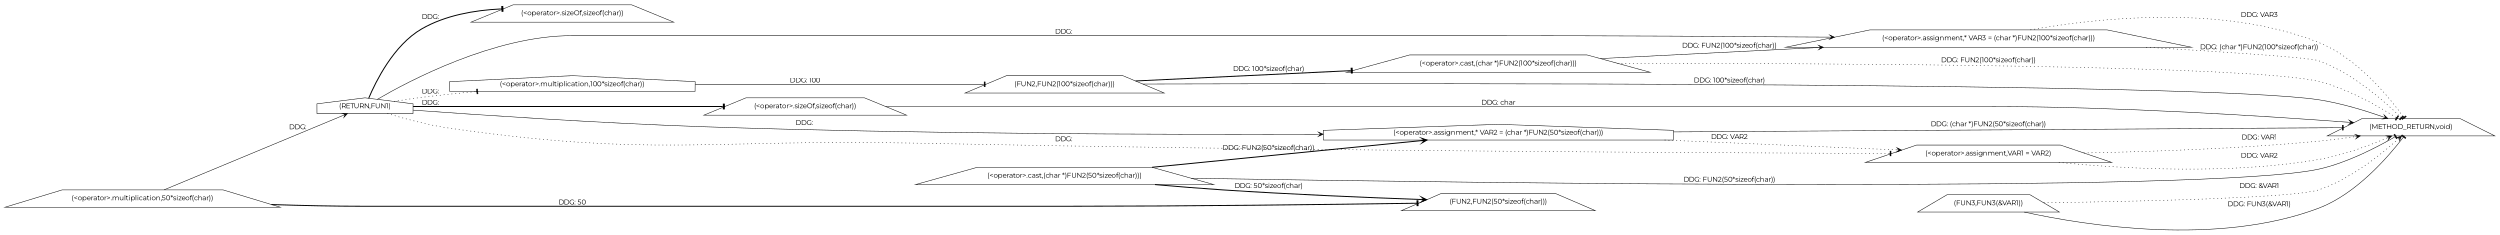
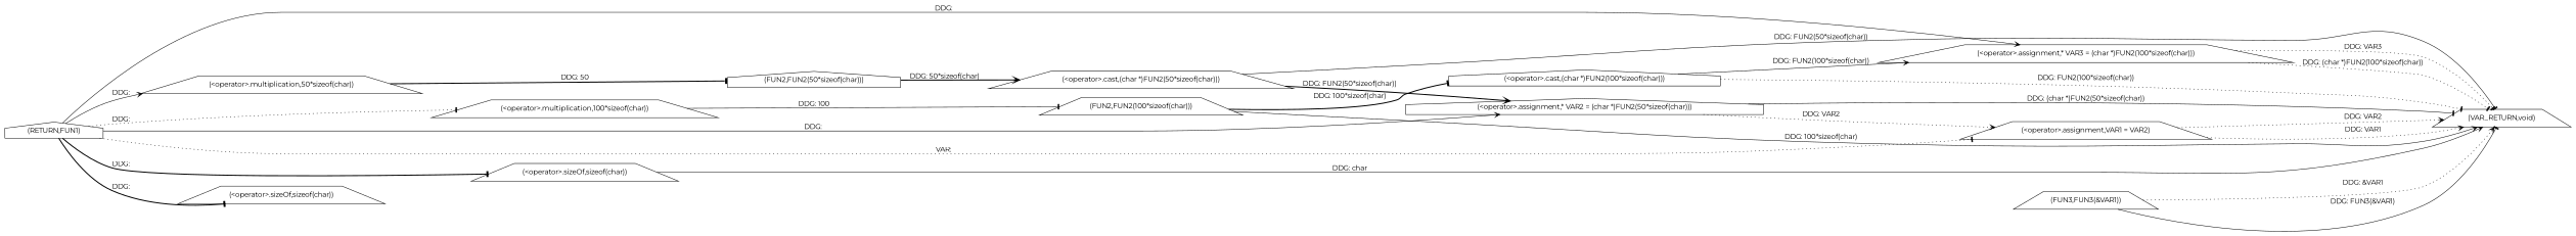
  digraph {
    fontname=Montserrat
    rankdir=LR
    node [fontname=Montserrat shape=trapezium]
    edge [arrowhead=tee fontname=Montserrat style=solid]
    n1 [label="(RETURN,FUN1)" shape=house]
    n2 [label="(<operator>.assignment,* VAR2 = (char *)FUN2(50*sizeof(char)))" shape=house]
    n3 [label="(<operator>.multiplication,50*sizeof(char))"]
    n4 [label="(<operator>.sizeOf,sizeof(char))"]
    n5 [label="(<operator>.assignment,* VAR3 = (char *)FUN2(100*sizeof(char)))"]
-   n6 [label="(<operator>.multiplication,100*sizeof(char))" shape=house]
+   n6 [label="(<operator>.multiplication,100*sizeof(char))"]
    n7 [label="(<operator>.sizeOf,sizeof(char))"]
    n8 [label="(<operator>.assignment,VAR1 = VAR2)"]
-   n9 [label="(METHOD_RETURN,void)"]
-   n10 [label="(FUN2,FUN2(50*sizeof(char)))"]
+   n9 [label="(VAR_RETURN,void)"]
+   n10 [label="(FUN2,FUN2(50*sizeof(char)))" shape=house]
    n11 [label="(FUN2,FUN2(100*sizeof(char)))"]
    n12 [label="(<operator>.cast,(char *)FUN2(50*sizeof(char)))"]
-   n13 [label="(<operator>.cast,(char *)FUN2(100*sizeof(char)))"]
+   n13 [label="(<operator>.cast,(char *)FUN2(100*sizeof(char)))" shape=house]
    n14 [label="(FUN3,FUN3(&VAR1))"]
    n1 -> n2 [arrowhead=vee label="DDG: "]
-   n3 -> n1 [arrowhead=vee label="DDG: "]
+   n1 -> n3 [arrowhead=vee label="DDG: "]
    n1 -> n4 [label="DDG: " style=bold]
    n1 -> n5 [arrowhead=vee label="DDG: "]
    n1 -> n6 [label="DDG: " style=dotted]
    n1 -> n7 [label="DDG: " style=bold]
-   n1 -> n8 [label="DDG: " style=dotted]
+   n1 -> n8 [label="VAR: " style=dotted]
    n2 -> n8 [arrowhead=vee label="DDG: VAR2" style=dotted]
    n2 -> n9 [label="DDG: (char *)FUN2(50*sizeof(char))"]
    n3 -> n10 [label="DDG: 50" style=bold]
    n5 -> n9 [label="DDG: (char *)FUN2(100*sizeof(char))" style=dotted]
    n5 -> n9 [label="DDG: VAR3" style=dotted]
    n6 -> n11 [label="DDG: 100"]
    n7 -> n9 [arrowhead=vee label="DDG: char"]
    n8 -> n9 [arrowhead=vee label="DDG: VAR2" style=dotted]
    n8 -> n9 [arrowhead=vee label="DDG: VAR1" style=dotted]
-   n12 -> n10 [arrowhead=vee label="DDG: 50*sizeof(char)" style=bold]
+   n10 -> n12 [arrowhead=vee label="DDG: 50*sizeof(char)" style=bold]
    n11 -> n9 [arrowhead=vee label="DDG: 100*sizeof(char)"]
    n11 -> n13 [label="DDG: 100*sizeof(char)" style=bold]
    n12 -> n2 [arrowhead=vee label="DDG: FUN2(50*sizeof(char))" style=bold]
    n12 -> n9 [label="DDG: FUN2(50*sizeof(char))"]
    n13 -> n5 [arrowhead=vee label="DDG: FUN2(100*sizeof(char))"]
    n13 -> n9 [label="DDG: FUN2(100*sizeof(char))" style=dotted]
    n14 -> n9 [label="DDG: FUN3(&VAR1)"]
    n14 -> n9 [arrowhead=vee label="DDG: &VAR1" style=dotted]
  }
